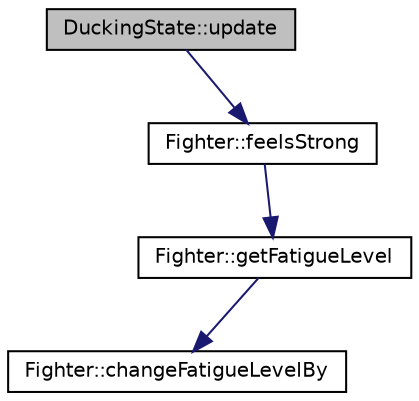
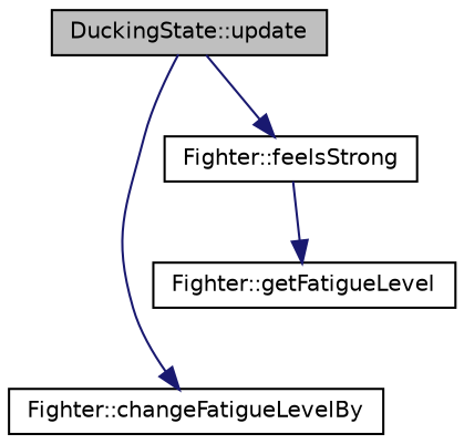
  digraph {
    rankdir=TB
    node [color=black fillcolor=white fontname=Helvetica fontsize=10 shape=record style=filled]
    edge [color=midnightblue fontname=Helvetica fontsize=10 labelfontname=Helvetica labelfontsize=10 style=solid]
    n1 [fillcolor=grey75 fontcolor=black height=0.2 label="DuckingState::update" width=0.4]
    n2 [height=0.2 label="Fighter::changeFatigueLevelBy" width=0.4]
    n3 [height=0.2 label="Fighter::feelsStrong" width=0.4]
    n4 [height=0.2 label="Fighter::getFatigueLevel" width=0.4]
-   n4 -> n2
+   n1 -> n2
    n1 -> n3
    n3 -> n4
  }
